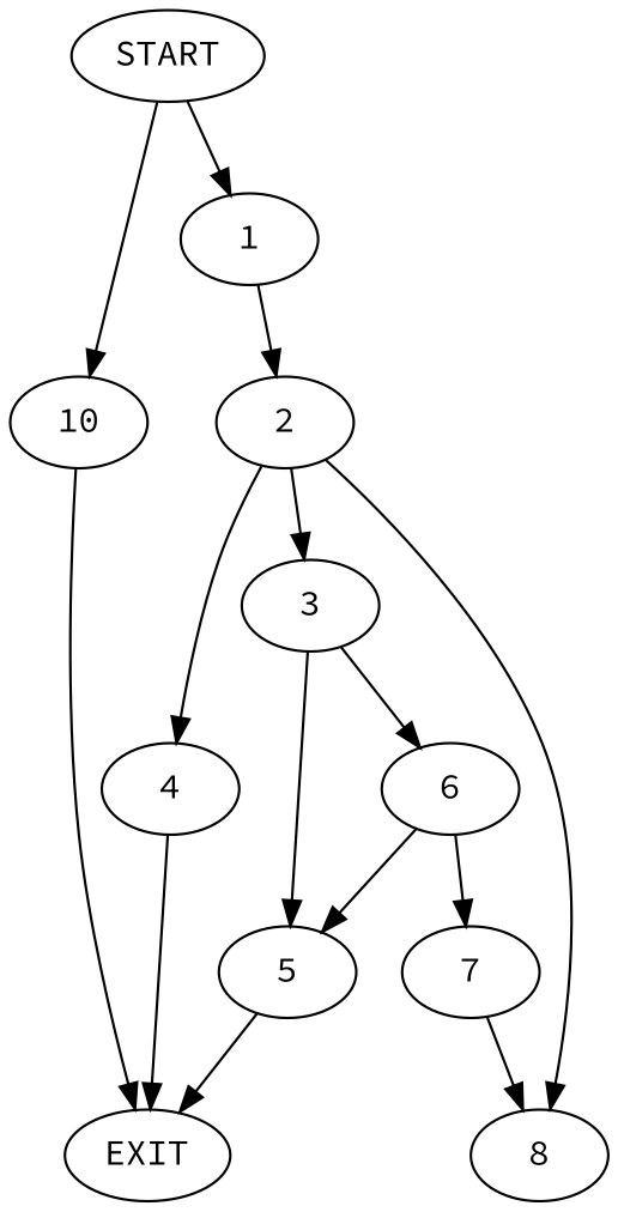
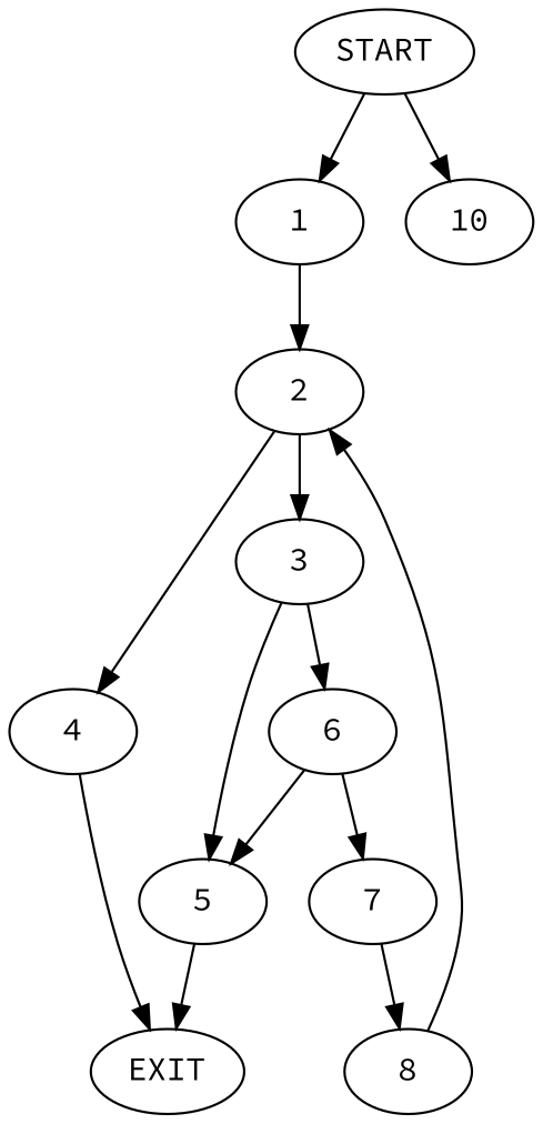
  digraph {
    fontname="Source Code Pro"
    node [fontname="Source Code Pro"]
    edge [fontname="Source Code Pro"]
    n1 [label=START]
    1
    10
    2
    n5 [label=EXIT]
    3
    4
    5
    6
    7
    8
    n1 -> 1
    n1 -> 10
    1 -> 2
-   10 -> n5
    2 -> 3
    2 -> 4
    3 -> 5
    3 -> 6
    4 -> n5
    5 -> n5
    6 -> 5
    6 -> 7
    7 -> 8
-   2 -> 8
+   8 -> 2
  }
